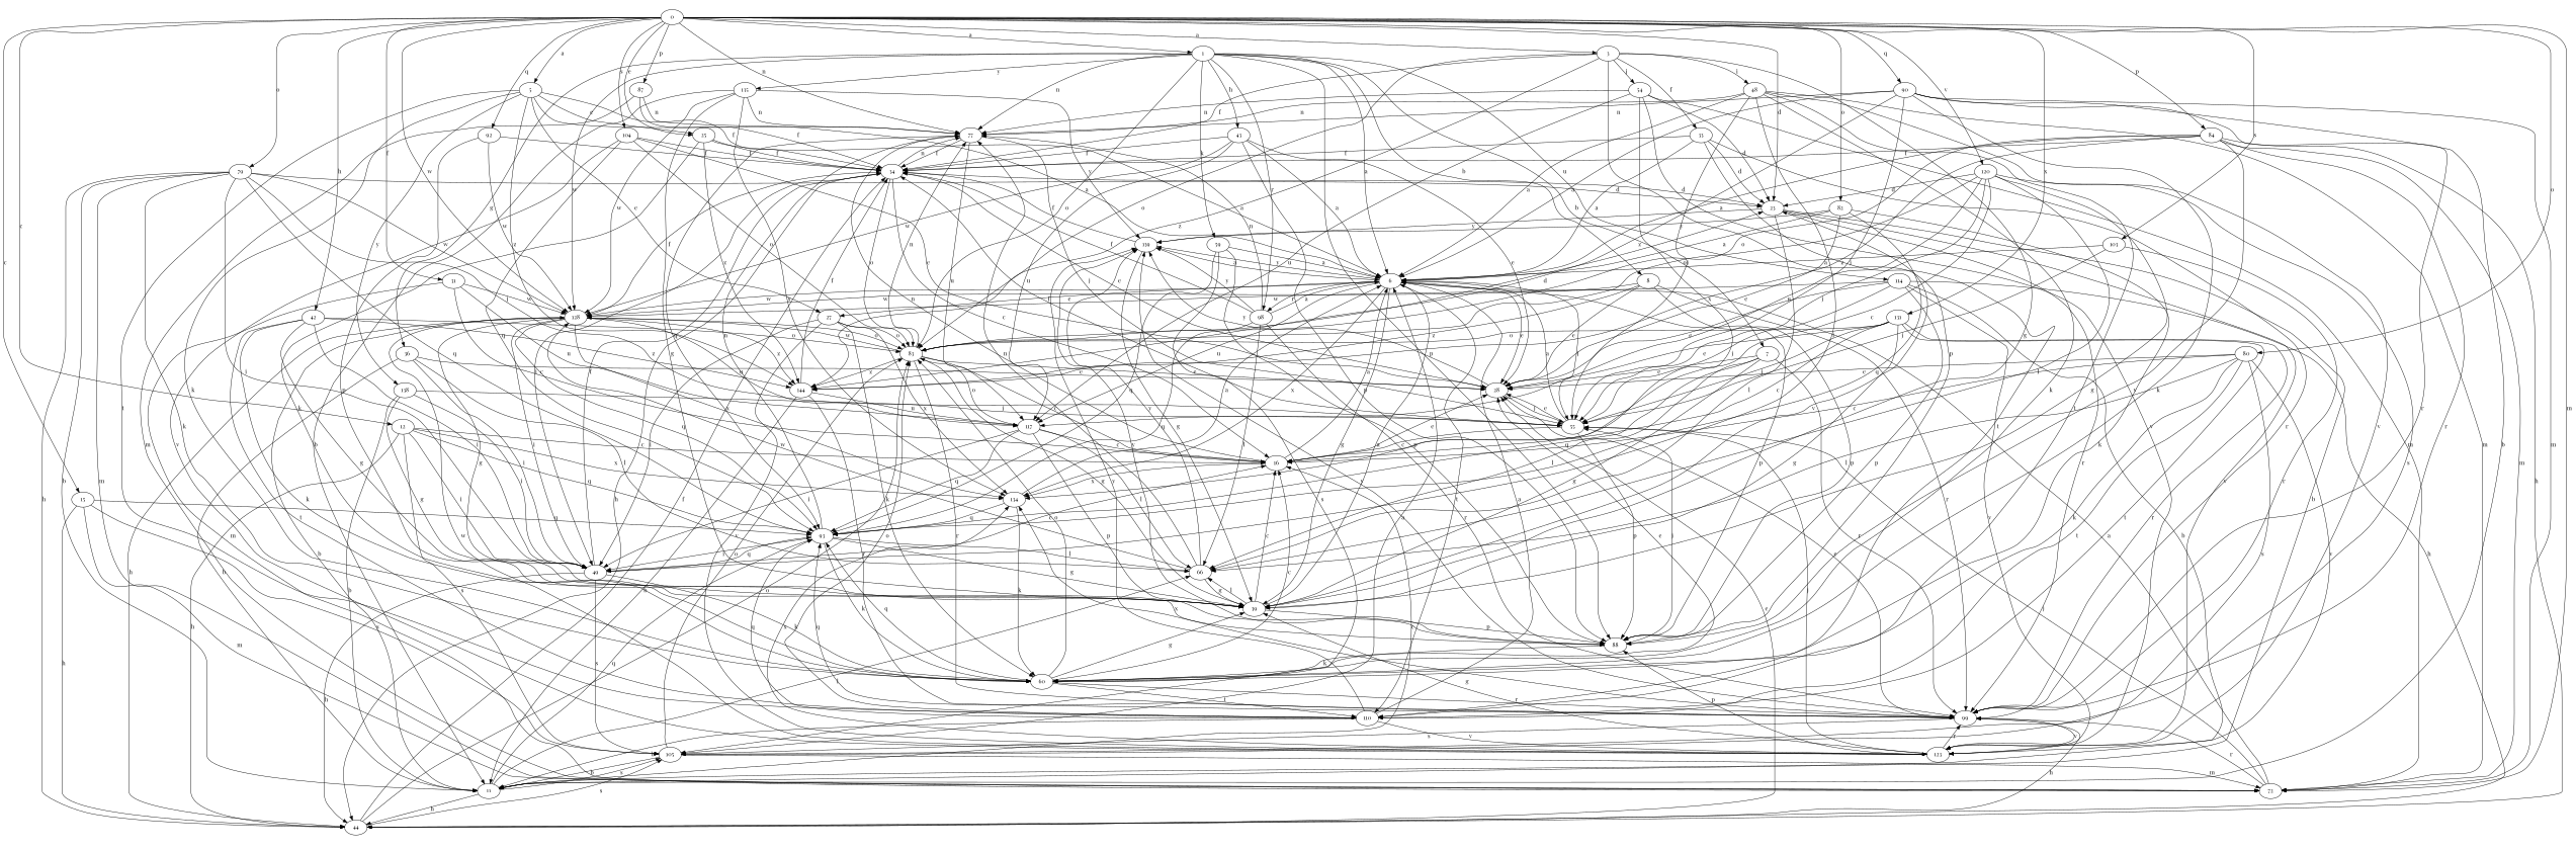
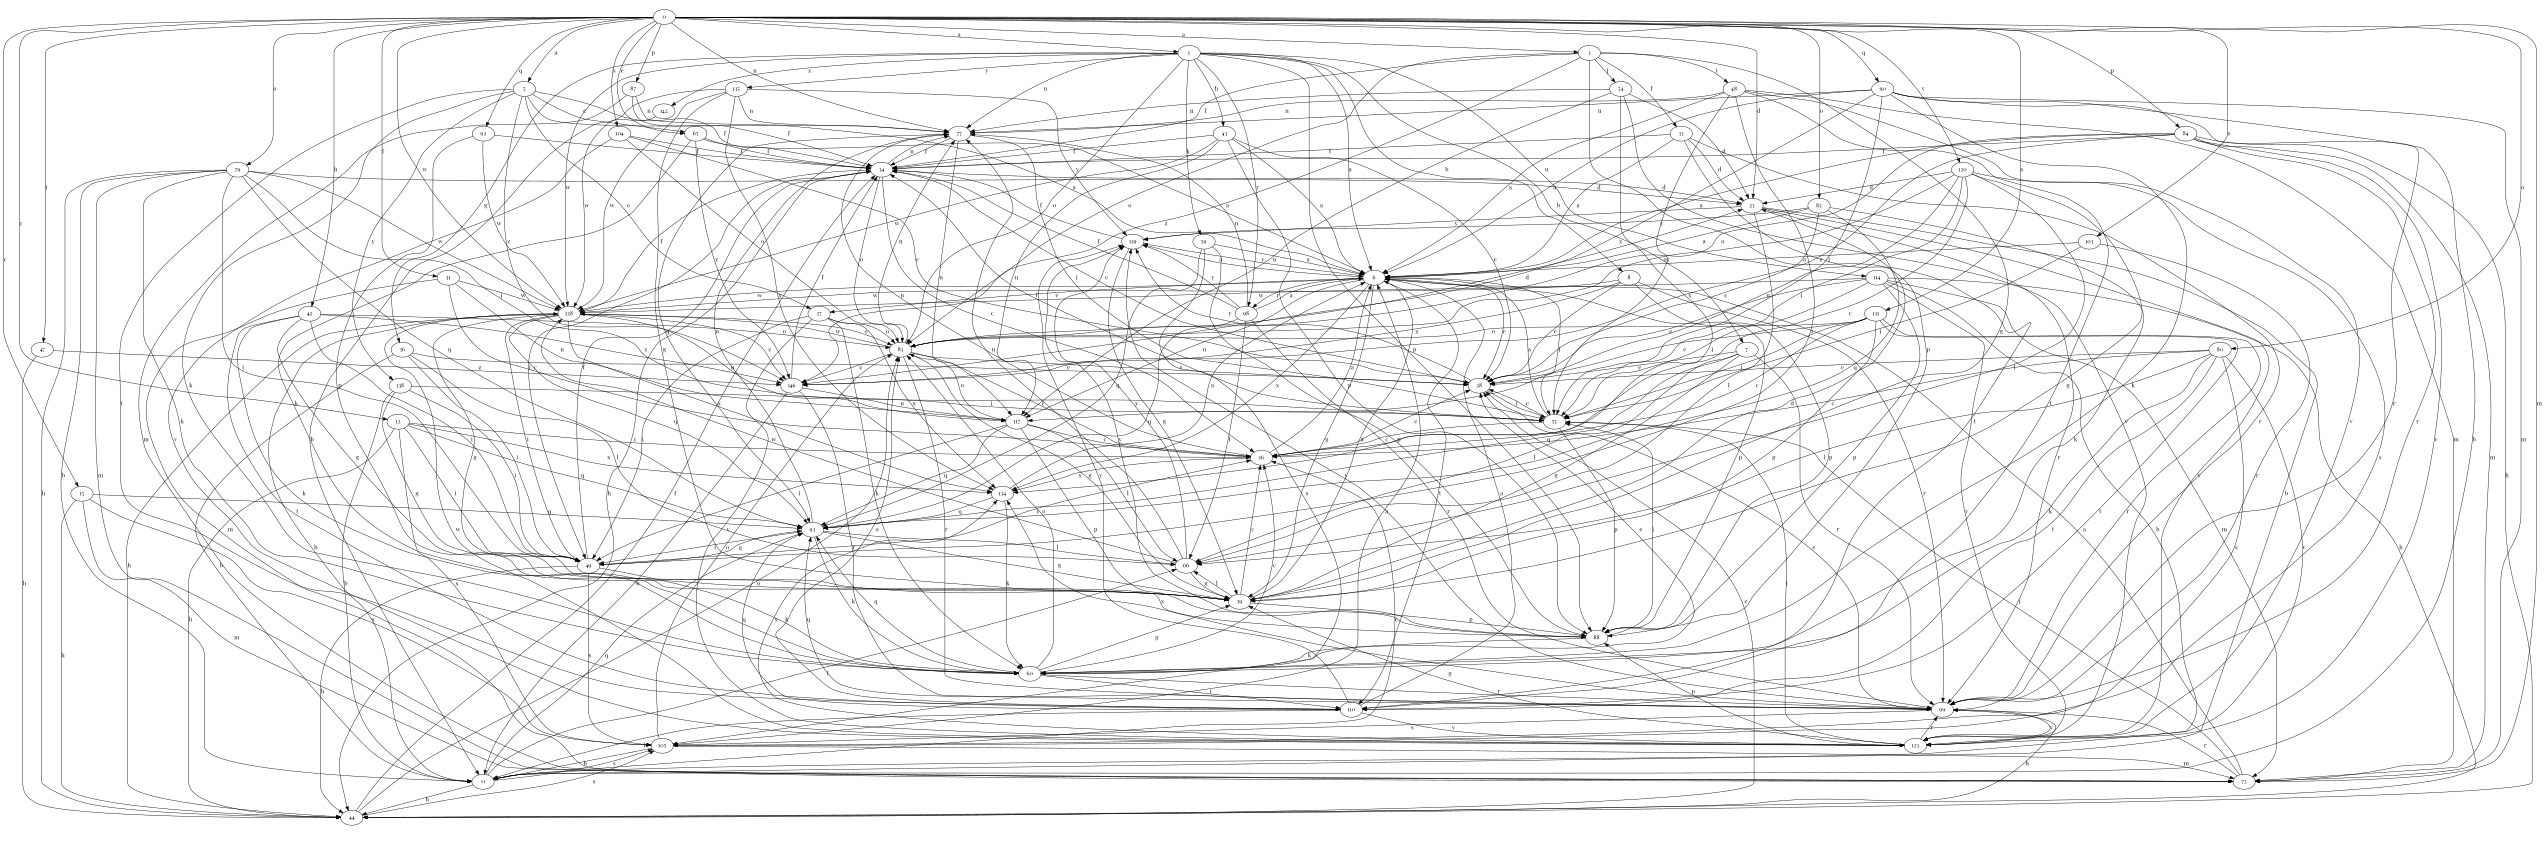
  strict digraph {
    fontname="Playfair Display"
    node [fontname="Playfair Display"]
    edge [fontname="Playfair Display"]
    0
    1
    3
    5
    12
    15
    23
-   25
+   25 [label=65]
    31
    42
+   47
    72
    77
    79
    80
    82
    84
    87
    90
    92
    103
    120
    128
    131
    104
    6
    7
    8
    36
    43
    59
    83
    88
    98
    114
    135
+   142
    33
    34
    39
    48
    54
-   144
+   144 [label=146]
    27
    60
    110
    138
    134
    93
    16
    44
    105
    49
    139
    66
    99
    11
    123
    117
    55
    28
    0 -> 1 [label=a]
    0 -> 3 [label=a]
    0 -> 5 [label=a]
    0 -> 12 [label=c]
    0 -> 15 [label=c]
    0 -> 23 [label=d]
    0 -> 25 [label=e]
    0 -> 31 [label=f]
    0 -> 42 [label=h]
+   0 -> 47 [label=i]
    0 -> 72 [label=m]
    0 -> 77 [label=n]
    0 -> 79 [label=o]
    0 -> 80 [label=o]
    0 -> 82 [label=o]
    0 -> 84 [label=p]
    0 -> 87 [label=p]
    0 -> 90 [label=q]
    0 -> 92 [label=q]
    0 -> 103 [label=s]
    0 -> 120 [label=v]
    0 -> 128 [label=w]
    0 -> 131 [label=x]
    0 -> 104 [label=s]
    1 -> 77 [label=n]
    1 -> 128 [label=w]
    1 -> 6 [label=a]
    1 -> 7 [label=b]
    1 -> 8 [label=b]
    1 -> 36 [label=g]
    1 -> 43 [label=h]
    1 -> 59 [label=k]
    1 -> 83 [label=o]
    1 -> 88 [label=p]
    1 -> 98 [label=r]
    1 -> 114 [label=u]
    1 -> 135 [label=y]
+   1 -> 142 [label=z]
    3 -> 83 [label=o]
    3 -> 88 [label=p]
    3 -> 33 [label=f]
    3 -> 34 [label=f]
    3 -> 39 [label=g]
    3 -> 48 [label=i]
    3 -> 54 [label=j]
    3 -> 144 [label=z]
    5 -> 25 [label=e]
    5 -> 6 [label=a]
    5 -> 34 [label=f]
    5 -> 144 [label=z]
    5 -> 27 [label=e]
    5 -> 60 [label=k]
    5 -> 110 [label=t]
    5 -> 138 [label=y]
    12 -> 134 [label=x]
    12 -> 93 [label=q]
    12 -> 16 [label=c]
    12 -> 44 [label=h]
    12 -> 105 [label=s]
    12 -> 49 [label=i]
    15 -> 72 [label=m]
    15 -> 93 [label=q]
    15 -> 44 [label=h]
    15 -> 105 [label=s]
    23 -> 139 [label=y]
    23 -> 66 [label=l]
    23 -> 99 [label=r]
    23 -> 11 [label=b]
    23 -> 123 [label=v]
    25 -> 6 [label=a]
    25 -> 34 [label=f]
    25 -> 144 [label=z]
    25 -> 60 [label=k]
    31 -> 72 [label=m]
    31 -> 128 [label=w]
    31 -> 16 [label=c]
    31 -> 117 [label=u]
    42 -> 83 [label=o]
    42 -> 39 [label=g]
    42 -> 144 [label=z]
    42 -> 60 [label=k]
    42 -> 110 [label=t]
    42 -> 49 [label=i]
+   47 -> 144 [label=z]
+   47 -> 44 [label=h]
    72 -> 6 [label=a]
    72 -> 99 [label=r]
    72 -> 55 [label=j]
    77 -> 34 [label=f]
    77 -> 93 [label=q]
    77 -> 117 [label=u]
    77 -> 55 [label=j]
    79 -> 23 [label=d]
    79 -> 72 [label=m]
    79 -> 128 [label=w]
    79 -> 60 [label=k]
    79 -> 93 [label=q]
    79 -> 44 [label=h]
    79 -> 49 [label=i]
    79 -> 11 [label=b]
    79 -> 55 [label=j]
    80 -> 60 [label=k]
    80 -> 110 [label=t]
    80 -> 16 [label=c]
    80 -> 105 [label=s]
    80 -> 66 [label=l]
    80 -> 123 [label=v]
    80 -> 28 [label=e]
    82 -> 6 [label=a]
    82 -> 60 [label=k]
    82 -> 93 [label=q]
    82 -> 139 [label=y]
    82 -> 28 [label=e]
    84 -> 72 [label=m]
    84 -> 6 [label=a]
    84 -> 83 [label=o]
    84 -> 34 [label=f]
    84 -> 144 [label=z]
    84 -> 44 [label=h]
    84 -> 99 [label=r]
-   84 -> 88 [label=v]
+   84 -> 123 [label=v]
    87 -> 72 [label=m]
    87 -> 77 [label=n]
    87 -> 34 [label=f]
    90 -> 72 [label=m]
    90 -> 77 [label=n]
    90 -> 6 [label=a]
    90 -> 144 [label=z]
    90 -> 60 [label=k]
    90 -> 99 [label=r]
    90 -> 11 [label=b]
    90 -> 55 [label=j]
    92 -> 128 [label=w]
    92 -> 88 [label=p]
    92 -> 34 [label=f]
    103 -> 6 [label=a]
    103 -> 99 [label=r]
    103 -> 55 [label=j]
    120 -> 23 [label=d]
    120 -> 83 [label=o]
    120 -> 39 [label=g]
    120 -> 16 [label=c]
    120 -> 105 [label=s]
    120 -> 66 [label=l]
    120 -> 117 [label=u]
    120 -> 55 [label=j]
    128 -> 83 [label=o]
    128 -> 34 [label=f]
    128 -> 39 [label=g]
    128 -> 144 [label=z]
    128 -> 134 [label=x]
    128 -> 93 [label=q]
    128 -> 44 [label=h]
    128 -> 49 [label=i]
    128 -> 11 [label=b]
    128 -> 117 [label=u]
    131 -> 83 [label=o]
    131 -> 39 [label=g]
    131 -> 110 [label=t]
    131 -> 16 [label=c]
    131 -> 99 [label=r]
    131 -> 55 [label=j]
    131 -> 28 [label=e]
    104 -> 83 [label=o]
    104 -> 34 [label=f]
-   104 -> 93 [label=q]
    104 -> 123 [label=v]
    104 -> 28 [label=e]
    6 -> 128 [label=w]
    6 -> 88 [label=p]
    6 -> 98 [label=r]
    6 -> 39 [label=g]
    6 -> 27 [label=e]
    6 -> 110 [label=t]
    6 -> 134 [label=x]
    6 -> 139 [label=y]
    6 -> 117 [label=u]
    6 -> 55 [label=j]
    6 -> 28 [label=e]
    7 -> 39 [label=g]
    7 -> 93 [label=q]
    7 -> 66 [label=l]
    7 -> 99 [label=r]
    7 -> 28 [label=e]
    8 -> 128 [label=w]
    8 -> 88 [label=p]
    8 -> 144 [label=z]
    8 -> 99 [label=r]
    8 -> 28 [label=e]
    36 -> 49 [label=i]
    36 -> 66 [label=l]
    36 -> 11 [label=b]
    36 -> 28 [label=e]
    43 -> 128 [label=w]
    43 -> 6 [label=a]
    43 -> 88 [label=p]
    43 -> 34 [label=f]
    43 -> 117 [label=u]
    43 -> 28 [label=e]
    59 -> 6 [label=a]
    59 -> 88 [label=p]
    59 -> 93 [label=q]
    59 -> 105 [label=s]
    83 -> 23 [label=d]
    83 -> 77 [label=n]
    83 -> 128 [label=w]
    83 -> 39 [label=g]
    83 -> 144 [label=z]
    83 -> 16 [label=c]
    83 -> 99 [label=r]
    83 -> 28 [label=e]
    88 -> 60 [label=k]
    88 -> 139 [label=y]
    88 -> 55 [label=j]
    98 -> 77 [label=n]
    98 -> 6 [label=a]
    98 -> 34 [label=f]
    98 -> 93 [label=q]
    98 -> 139 [label=y]
    98 -> 66 [label=l]
    98 -> 99 [label=r]
    114 -> 128 [label=w]
    114 -> 88 [label=p]
    114 -> 44 [label=h]
    114 -> 11 [label=b]
    114 -> 123 [label=v]
    114 -> 55 [label=j]
    114 -> 28 [label=e]
    135 -> 77 [label=n]
    135 -> 128 [label=w]
    135 -> 39 [label=g]
    135 -> 134 [label=x]
    135 -> 139 [label=y]
    135 -> 11 [label=b]
+   142 -> 128 [label=w]
    33 -> 23 [label=d]
    33 -> 6 [label=a]
    33 -> 34 [label=f]
    33 -> 110 [label=t]
    33 -> 99 [label=r]
    34 -> 23 [label=d]
    34 -> 77 [label=n]
    34 -> 83 [label=o]
    34 -> 16 [label=c]
    34 -> 44 [label=h]
    34 -> 49 [label=i]
    34 -> 28 [label=e]
-   39 -> 23 [label=v]
+   39 -> 23 [label=d]
    39 -> 6 [label=a]
    39 -> 88 [label=p]
    39 -> 16 [label=c]
    39 -> 66 [label=l]
    48 -> 72 [label=m]
    48 -> 77 [label=n]
    48 -> 6 [label=a]
-   48 -> 60 [label=k]
    48 -> 110 [label=t]
    48 -> 49 [label=i]
    48 -> 123 [label=v]
    48 -> 55 [label=j]
    54 -> 23 [label=d]
-   54 -> 72 [label=m]
+   114 -> 72 [label=m]
    54 -> 77 [label=n]
    54 -> 134 [label=x]
    54 -> 123 [label=v]
    54 -> 117 [label=u]
    144 -> 34 [label=f]
    144 -> 99 [label=r]
    144 -> 11 [label=b]
    144 -> 117 [label=u]
    27 -> 83 [label=o]
    27 -> 60 [label=k]
    27 -> 134 [label=x]
    27 -> 49 [label=i]
    27 -> 123 [label=v]
    60 -> 83 [label=o]
    60 -> 39 [label=g]
    60 -> 110 [label=t]
    60 -> 93 [label=q]
    60 -> 16 [label=c]
    60 -> 99 [label=r]
    60 -> 28 [label=e]
    110 -> 6 [label=a]
    110 -> 83 [label=o]
    110 -> 93 [label=q]
    110 -> 139 [label=y]
    110 -> 11 [label=b]
    110 -> 123 [label=v]
    138 -> 39 [label=g]
    138 -> 49 [label=i]
    138 -> 11 [label=b]
    138 -> 55 [label=j]
    134 -> 6 [label=a]
    134 -> 60 [label=k]
    134 -> 93 [label=q]
    93 -> 77 [label=n]
    93 -> 39 [label=g]
    93 -> 60 [label=k]
    93 -> 49 [label=i]
    93 -> 66 [label=l]
    16 -> 77 [label=n]
    16 -> 6 [label=a]
    16 -> 134 [label=x]
    16 -> 28 [label=e]
    44 -> 83 [label=o]
    44 -> 34 [label=f]
    44 -> 105 [label=s]
    44 -> 28 [label=e]
    105 -> 72 [label=m]
    105 -> 6 [label=a]
    105 -> 83 [label=o]
    105 -> 11 [label=b]
    49 -> 34 [label=f]
    49 -> 60 [label=k]
    49 -> 93 [label=q]
    49 -> 16 [label=c]
    49 -> 44 [label=h]
    49 -> 105 [label=s]
    139 -> 6 [label=a]
    139 -> 34 [label=f]
    139 -> 39 [label=g]
    66 -> 77 [label=n]
    66 -> 128 [label=w]
    66 -> 39 [label=g]
    66 -> 139 [label=y]
    99 -> 134 [label=x]
    99 -> 93 [label=q]
    99 -> 44 [label=h]
    99 -> 105 [label=s]
    99 -> 139 [label=y]
    99 -> 123 [label=v]
    99 -> 28 [label=e]
    11 -> 93 [label=q]
    11 -> 16 [label=c]
    11 -> 44 [label=h]
    11 -> 105 [label=s]
    11 -> 66 [label=l]
    123 -> 128 [label=w]
    123 -> 88 [label=p]
    123 -> 39 [label=g]
    123 -> 134 [label=x]
    123 -> 99 [label=r]
    123 -> 55 [label=j]
    117 -> 83 [label=o]
    117 -> 88 [label=p]
    117 -> 93 [label=q]
    117 -> 16 [label=c]
    117 -> 49 [label=i]
    117 -> 66 [label=l]
    55 -> 6 [label=a]
    55 -> 88 [label=p]
    55 -> 34 [label=f]
    55 -> 16 [label=c]
    55 -> 28 [label=e]
    28 -> 139 [label=y]
    28 -> 55 [label=j]
  }
